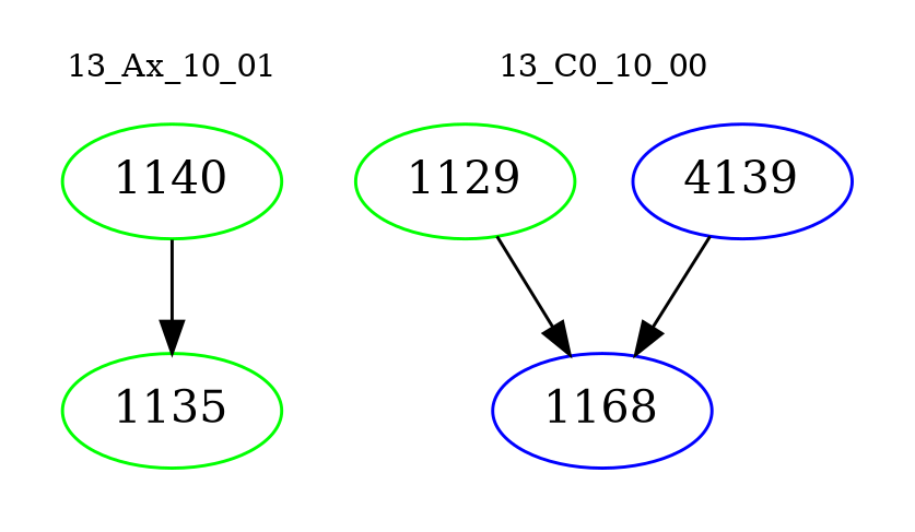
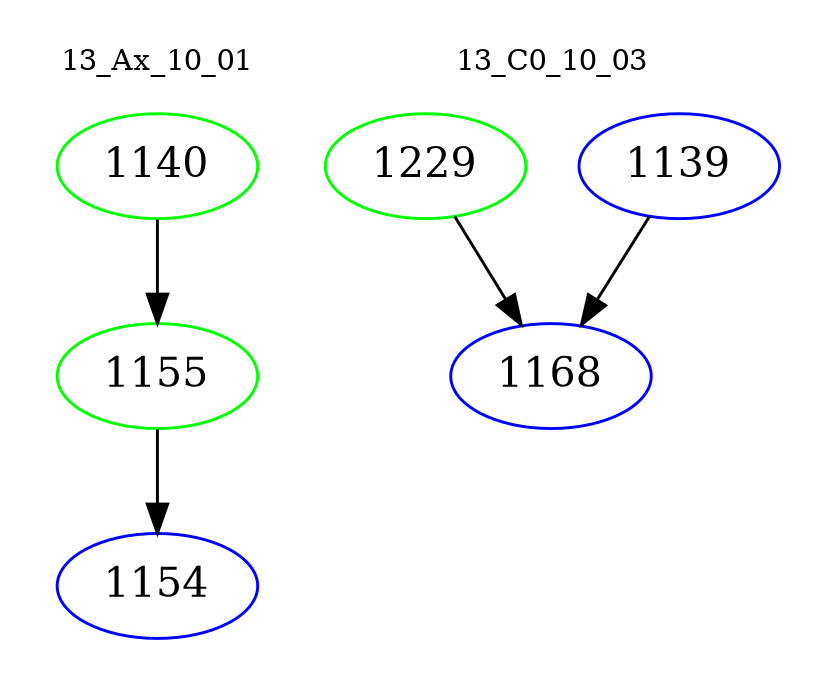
  digraph {
    node [color=green]
    edge [color=black]
    n1 [label=1140]
-   n2 [label=1135]
-   n4 [color=blue label=4139]
-   n5 [label=1129]
+   n2 [label=1155]
+   n3 [color=blue label=1154]
+   n4 [color=blue label=1139]
+   n5 [label=1229]
    n6 [color=blue label=1168]
    subgraph cluster_1 {
      color=white
      fontsize=10
      label="13_Ax_10_01"
      n1
      n2
+     n3
    }
    subgraph cluster_2 {
      color=white
      fontsize=10
-     label="13_C0_10_00"
+     label="13_C0_10_03"
      n4
      n5
      n6
    }
    n1 -> n2
+   n2 -> n3
    n4 -> n6
    n5 -> n6
  }
